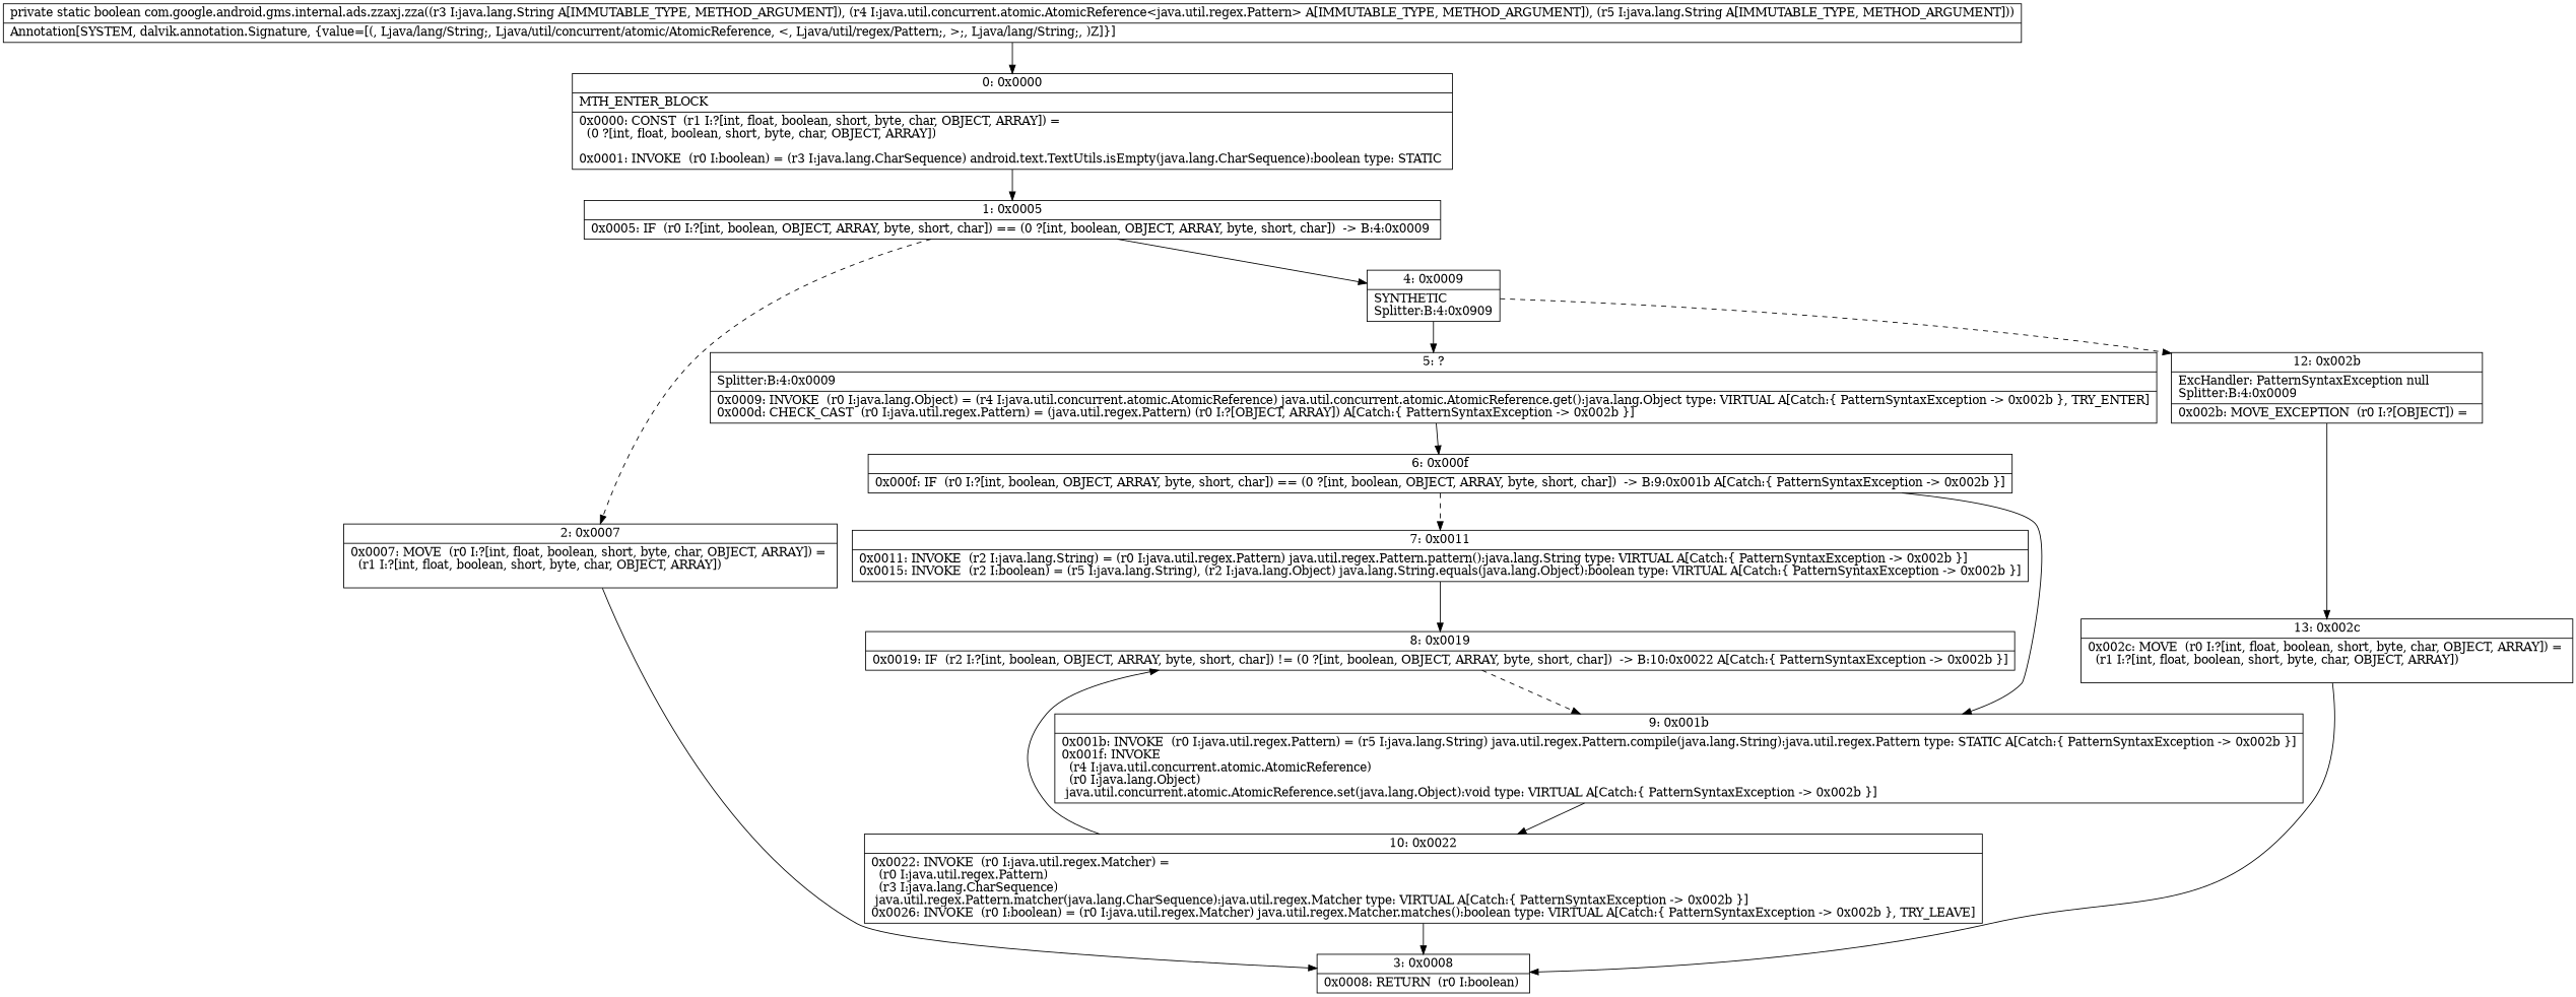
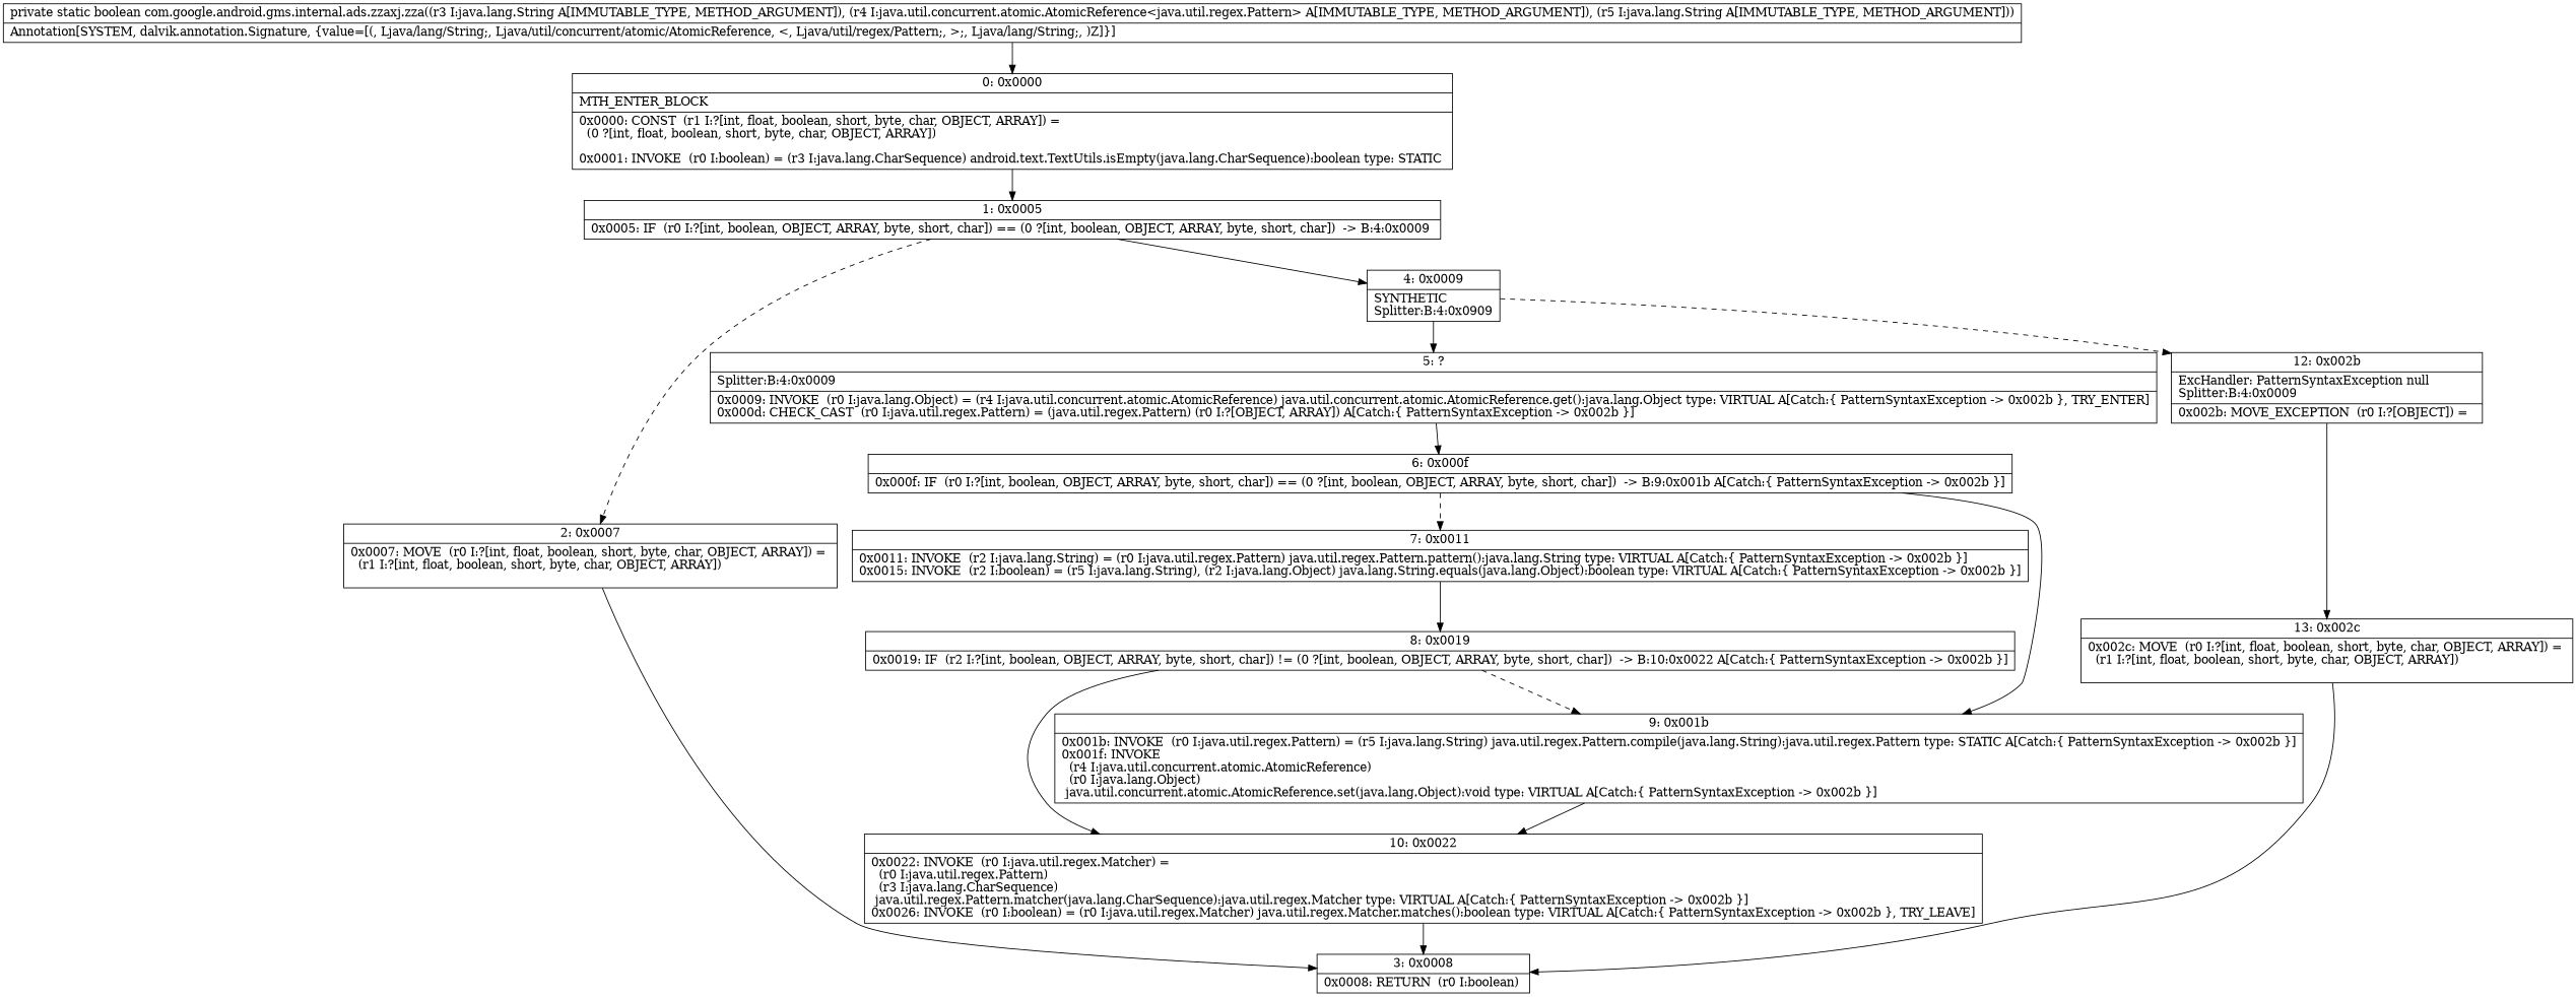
  digraph {
    node [shape=record]
    n1 [label="{0\:\ 0x0000|MTH_ENTER_BLOCK\l|0x0000: CONST  (r1 I:?[int, float, boolean, short, byte, char, OBJECT, ARRAY]) = \l  (0 ?[int, float, boolean, short, byte, char, OBJECT, ARRAY])\l \l0x0001: INVOKE  (r0 I:boolean) = (r3 I:java.lang.CharSequence) android.text.TextUtils.isEmpty(java.lang.CharSequence):boolean type: STATIC \l}"]
    n2 [label="{1\:\ 0x0005|0x0005: IF  (r0 I:?[int, boolean, OBJECT, ARRAY, byte, short, char]) == (0 ?[int, boolean, OBJECT, ARRAY, byte, short, char])  \-\> B:4:0x0009 \l}"]
    n3 [label="{2\:\ 0x0007|0x0007: MOVE  (r0 I:?[int, float, boolean, short, byte, char, OBJECT, ARRAY]) = \l  (r1 I:?[int, float, boolean, short, byte, char, OBJECT, ARRAY])\l \l}"]
    n4 [label="{4\:\ 0x0009|SYNTHETIC\lSplitter:B:4:0x0909\l}"]
    n5 [label="{3\:\ 0x0008|0x0008: RETURN  (r0 I:boolean) \l}"]
    n6 [label="{5\:\ ?|Splitter:B:4:0x0009\l|0x0009: INVOKE  (r0 I:java.lang.Object) = (r4 I:java.util.concurrent.atomic.AtomicReference) java.util.concurrent.atomic.AtomicReference.get():java.lang.Object type: VIRTUAL A[Catch:\{ PatternSyntaxException \-\> 0x002b \}, TRY_ENTER]\l0x000d: CHECK_CAST  (r0 I:java.util.regex.Pattern) = (java.util.regex.Pattern) (r0 I:?[OBJECT, ARRAY]) A[Catch:\{ PatternSyntaxException \-\> 0x002b \}]\l}"]
    n7 [label="{12\:\ 0x002b|ExcHandler: PatternSyntaxException null\lSplitter:B:4:0x0009\l|0x002b: MOVE_EXCEPTION  (r0 I:?[OBJECT]) =  \l}"]
    n8 [label="{6\:\ 0x000f|0x000f: IF  (r0 I:?[int, boolean, OBJECT, ARRAY, byte, short, char]) == (0 ?[int, boolean, OBJECT, ARRAY, byte, short, char])  \-\> B:9:0x001b A[Catch:\{ PatternSyntaxException \-\> 0x002b \}]\l}"]
    n9 [label="{13\:\ 0x002c|0x002c: MOVE  (r0 I:?[int, float, boolean, short, byte, char, OBJECT, ARRAY]) = \l  (r1 I:?[int, float, boolean, short, byte, char, OBJECT, ARRAY])\l \l}"]
    n10 [label="{7\:\ 0x0011|0x0011: INVOKE  (r2 I:java.lang.String) = (r0 I:java.util.regex.Pattern) java.util.regex.Pattern.pattern():java.lang.String type: VIRTUAL A[Catch:\{ PatternSyntaxException \-\> 0x002b \}]\l0x0015: INVOKE  (r2 I:boolean) = (r5 I:java.lang.String), (r2 I:java.lang.Object) java.lang.String.equals(java.lang.Object):boolean type: VIRTUAL A[Catch:\{ PatternSyntaxException \-\> 0x002b \}]\l}"]
    n11 [label="{9\:\ 0x001b|0x001b: INVOKE  (r0 I:java.util.regex.Pattern) = (r5 I:java.lang.String) java.util.regex.Pattern.compile(java.lang.String):java.util.regex.Pattern type: STATIC A[Catch:\{ PatternSyntaxException \-\> 0x002b \}]\l0x001f: INVOKE  \l  (r4 I:java.util.concurrent.atomic.AtomicReference)\l  (r0 I:java.lang.Object)\l java.util.concurrent.atomic.AtomicReference.set(java.lang.Object):void type: VIRTUAL A[Catch:\{ PatternSyntaxException \-\> 0x002b \}]\l}"]
    n12 [label="{8\:\ 0x0019|0x0019: IF  (r2 I:?[int, boolean, OBJECT, ARRAY, byte, short, char]) != (0 ?[int, boolean, OBJECT, ARRAY, byte, short, char])  \-\> B:10:0x0022 A[Catch:\{ PatternSyntaxException \-\> 0x002b \}]\l}"]
    n13 [label="{10\:\ 0x0022|0x0022: INVOKE  (r0 I:java.util.regex.Matcher) = \l  (r0 I:java.util.regex.Pattern)\l  (r3 I:java.lang.CharSequence)\l java.util.regex.Pattern.matcher(java.lang.CharSequence):java.util.regex.Matcher type: VIRTUAL A[Catch:\{ PatternSyntaxException \-\> 0x002b \}]\l0x0026: INVOKE  (r0 I:boolean) = (r0 I:java.util.regex.Matcher) java.util.regex.Matcher.matches():boolean type: VIRTUAL A[Catch:\{ PatternSyntaxException \-\> 0x002b \}, TRY_LEAVE]\l}"]
    n14 [label="{private static boolean com.google.android.gms.internal.ads.zzaxj.zza((r3 I:java.lang.String A[IMMUTABLE_TYPE, METHOD_ARGUMENT]), (r4 I:java.util.concurrent.atomic.AtomicReference\<java.util.regex.Pattern\> A[IMMUTABLE_TYPE, METHOD_ARGUMENT]), (r5 I:java.lang.String A[IMMUTABLE_TYPE, METHOD_ARGUMENT]))  | Annotation[SYSTEM, dalvik.annotation.Signature, \{value=[(, Ljava\/lang\/String;, Ljava\/util\/concurrent\/atomic\/AtomicReference, \<, Ljava\/util\/regex\/Pattern;, \>;, Ljava\/lang\/String;, )Z]\}]\l}"]
    n1 -> n2
    n2 -> n3 [style=dashed]
    n2 -> n4
    n3 -> n5
    n4 -> n6
    n4 -> n7 [style=dashed]
    n6 -> n8
    n7 -> n9
    n8 -> n10 [style=dashed]
    n8 -> n11
    n9 -> n5
    n10 -> n12
    n11 -> n13
    n12 -> n11 [style=dashed]
-   n13 -> n12
+   n12 -> n13
    n13 -> n5
    n14 -> n1
  }
